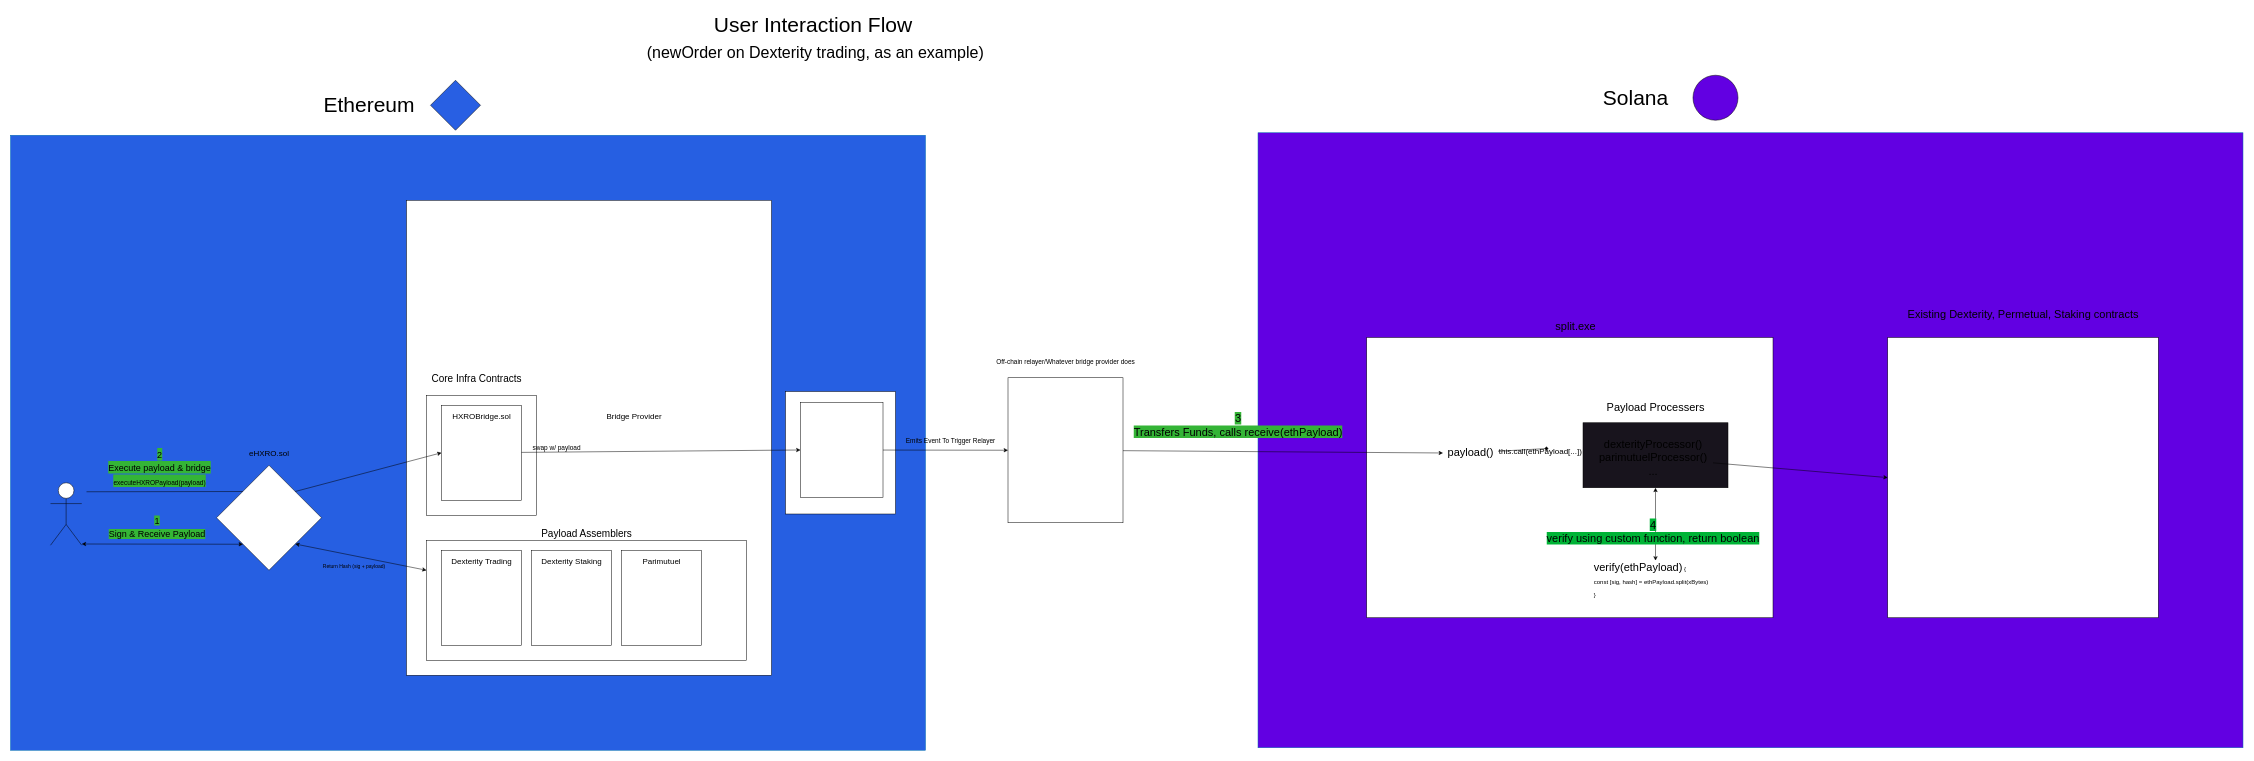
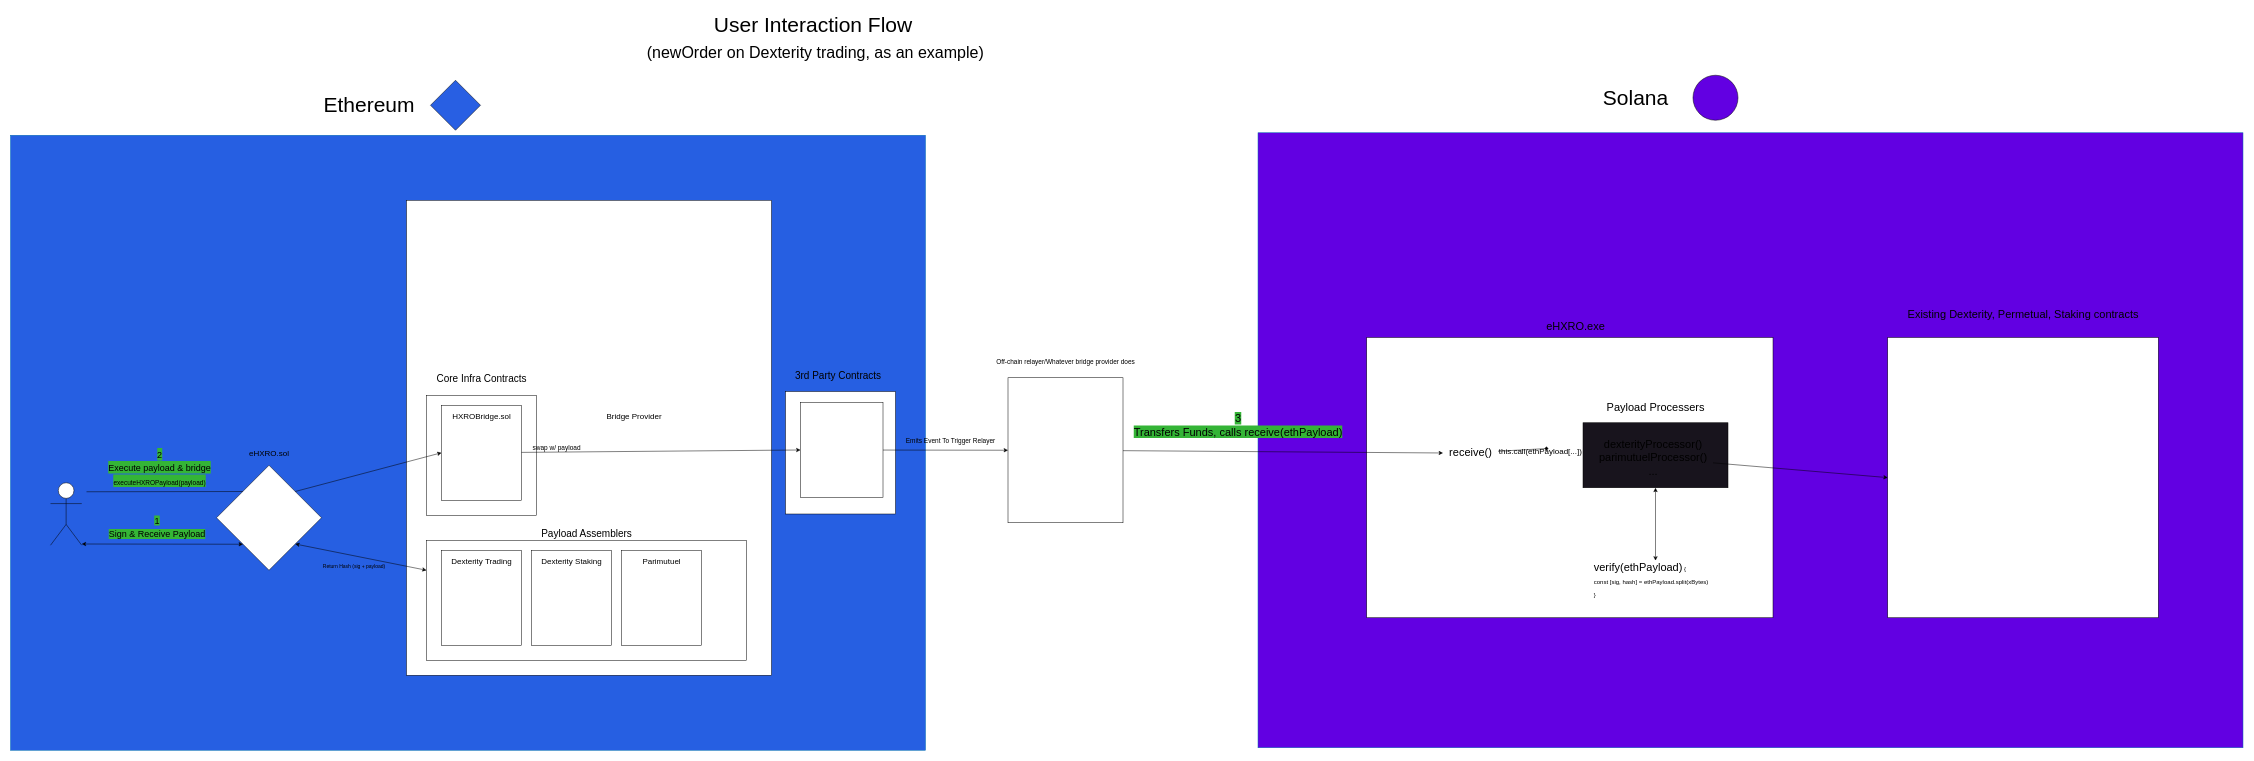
  <mxCell id="0" />
  <mxCell id="1" parent="0" />
  <mxCell id="2" value="" style="whiteSpace=wrap;html=1;fontSize=13;fillColor=#265FE2;fontColor=#ffffff;strokeColor=#006EAF;" parent="1" vertex="1"><mxGeometry x="20" y="270" width="1830" height="1230" as="geometry" /></mxCell>
  <mxCell id="3" value="User Interaction Flow&lt;br&gt;&lt;font style=&quot;font-size: 32px;&quot;&gt;&amp;nbsp;(newOrder on Dexterity trading, as an example)&lt;/font&gt;" style="text;html=1;align=center;verticalAlign=middle;resizable=0;points=[];autosize=1;strokeColor=none;fillColor=none;fontSize=42;" parent="1" vertex="1"><mxGeometry x="1270" y="20" width="710" height="110" as="geometry" /></mxCell>
  <mxCell id="4" value="" style="whiteSpace=wrap;html=1;fontSize=27;" parent="1" vertex="1"><mxGeometry x="812" y="400" width="730" height="950" as="geometry" /></mxCell>
  <mxCell id="5" value="" style="whiteSpace=wrap;html=1;" parent="1" vertex="1"><mxGeometry x="852" y="790" width="220" height="240" as="geometry" /></mxCell>
  <mxCell id="6" value="" style="whiteSpace=wrap;html=1;" parent="1" vertex="1"><mxGeometry x="852" y="1080" width="640" height="240" as="geometry" /></mxCell>
  <mxCell id="7" value="&lt;font style=&quot;font-size: 20px;&quot;&gt;Payload Assemblers&lt;/font&gt;" style="text;html=1;align=center;verticalAlign=middle;resizable=0;points=[];autosize=1;strokeColor=none;fillColor=none;fontSize=27;" parent="1" vertex="1"><mxGeometry x="1072" y="1040" width="200" height="50" as="geometry" /></mxCell>
  <mxCell id="8" value="" style="whiteSpace=wrap;html=1;fontSize=20;" parent="1" vertex="1"><mxGeometry x="882" y="1100" width="160" height="190" as="geometry" /></mxCell>
  <mxCell id="9" value="&lt;font style=&quot;font-size: 16px;&quot;&gt;Dexterity Trading&lt;/font&gt;" style="text;html=1;align=center;verticalAlign=middle;resizable=0;points=[];autosize=1;strokeColor=none;fillColor=none;fontSize=20;" parent="1" vertex="1"><mxGeometry x="892" y="1100" width="140" height="40" as="geometry" /></mxCell>
  <mxCell id="10" value="" style="whiteSpace=wrap;html=1;fontSize=20;" parent="1" vertex="1"><mxGeometry x="1062" y="1100" width="160" height="190" as="geometry" /></mxCell>
  <mxCell id="11" value="&lt;font style=&quot;font-size: 16px;&quot;&gt;Dexterity Staking&lt;/font&gt;" style="text;html=1;align=center;verticalAlign=middle;resizable=0;points=[];autosize=1;strokeColor=none;fillColor=none;fontSize=20;" parent="1" vertex="1"><mxGeometry x="1072" y="1100" width="140" height="40" as="geometry" /></mxCell>
  <mxCell id="12" value="" style="whiteSpace=wrap;html=1;fontSize=20;" parent="1" vertex="1"><mxGeometry x="1242" y="1100" width="160" height="190" as="geometry" /></mxCell>
  <mxCell id="13" value="" style="group" parent="1" vertex="1" connectable="0"><mxGeometry x="432" y="890" width="210" height="250" as="geometry" /></mxCell>
  <mxCell id="14" value="&lt;font style=&quot;font-size: 16px;&quot;&gt;eHXRO.sol&lt;/font&gt;" style="text;html=1;align=center;verticalAlign=middle;resizable=0;points=[];autosize=1;strokeColor=none;fillColor=none;" parent="13" vertex="1"><mxGeometry x="55" width="100" height="30" as="geometry" /></mxCell>
  <mxCell id="15" value="" style="rhombus;whiteSpace=wrap;html=1;fontSize=16;" parent="13" vertex="1"><mxGeometry y="40" width="210" height="210" as="geometry" /></mxCell>
- <mxCell id="16" value="&lt;font style=&quot;font-size: 20px;&quot;&gt;Core Infra Contracts&lt;/font&gt;" style="text;html=1;align=center;verticalAlign=middle;resizable=0;points=[];autosize=1;strokeColor=none;fillColor=none;fontSize=27;" parent="1" vertex="1"><mxGeometry x="852" y="730" width="200" height="50" as="geometry" /></mxCell>
+ <mxCell id="16" value="&lt;font style=&quot;font-size: 20px;&quot;&gt;Core Infra Contracts&lt;/font&gt;" style="text;html=1;align=center;verticalAlign=middle;resizable=0;points=[];autosize=1;strokeColor=none;fillColor=none;fontSize=27;" parent="1" vertex="1"><mxGeometry x="862" y="730" width="200" height="50" as="geometry" /></mxCell>
  <mxCell id="17" value="&lt;font style=&quot;font-size: 16px;&quot;&gt;Parimutuel&lt;/font&gt;" style="text;html=1;align=center;verticalAlign=middle;resizable=0;points=[];autosize=1;strokeColor=none;fillColor=none;fontSize=20;" parent="1" vertex="1"><mxGeometry x="1272" y="1100" width="100" height="40" as="geometry" /></mxCell>
  <mxCell id="18" value="" style="whiteSpace=wrap;html=1;fontSize=20;" parent="1" vertex="1"><mxGeometry x="882" y="810" width="160" height="190" as="geometry" /></mxCell>
  <mxCell id="19" value="&lt;span style=&quot;font-size: 16px;&quot;&gt;HXROBridge.sol&lt;/span&gt;" style="text;html=1;align=center;verticalAlign=middle;resizable=0;points=[];autosize=1;strokeColor=none;fillColor=none;fontSize=20;" parent="1" vertex="1"><mxGeometry x="892" y="810" width="140" height="40" as="geometry" /></mxCell>
  <mxCell id="20" style="edgeStyle=none;html=1;fontSize=22;endArrow=classic;endFill=1;startArrow=classic;startFill=1;" parent="1" edge="1"><mxGeometry relative="1" as="geometry"><mxPoint x="485" y="1088" as="targetPoint" /><mxPoint x="162.5" y="1087.5" as="sourcePoint" /></mxGeometry></mxCell>
  <mxCell id="21" style="edgeStyle=none;html=1;entryX=0;entryY=0;entryDx=0;entryDy=0;fontSize=10;startArrow=none;startFill=0;endArrow=none;endFill=0;" parent="1" target="15" edge="1"><mxGeometry relative="1" as="geometry"><mxPoint x="172" y="983" as="sourcePoint" /></mxGeometry></mxCell>
  <mxCell id="22" value="" style="shape=umlActor;verticalLabelPosition=bottom;verticalAlign=top;html=1;outlineConnect=0;fontSize=32;" parent="1" vertex="1"><mxGeometry x="100" y="965" width="62.5" height="125" as="geometry" /></mxCell>
  <mxCell id="23" value="&lt;font style=&quot;font-size: 18px;&quot;&gt;&lt;span style=&quot;background-color: rgb(53, 182, 54);&quot;&gt;1&lt;br&gt;Sign &amp;amp; Receive Payload&lt;/span&gt;&lt;br&gt;&lt;/font&gt;" style="text;html=1;align=center;verticalAlign=middle;resizable=0;points=[];autosize=1;strokeColor=none;fillColor=none;fontSize=22;" parent="1" vertex="1"><mxGeometry x="202.5" y="1017.5" width="220" height="70" as="geometry" /></mxCell>
  <mxCell id="24" style="edgeStyle=none;html=1;exitX=1;exitY=1;exitDx=0;exitDy=0;entryX=0;entryY=0.25;entryDx=0;entryDy=0;fontSize=18;startArrow=classic;startFill=1;" parent="1" source="15" target="6" edge="1"><mxGeometry relative="1" as="geometry" /></mxCell>
  <mxCell id="25" value="&lt;font style=&quot;font-size: 10px;&quot;&gt;Return Hash (sig + payload)&lt;/font&gt;" style="text;html=1;align=center;verticalAlign=middle;resizable=0;points=[];autosize=1;strokeColor=none;fillColor=none;fontSize=18;" parent="1" vertex="1"><mxGeometry x="632" y="1110" width="150" height="40" as="geometry" /></mxCell>
  <mxCell id="26" value="&lt;font style=&quot;&quot;&gt;&lt;span style=&quot;background-color: rgb(52, 181, 54);&quot;&gt;&lt;span style=&quot;font-size: 18px;&quot;&gt;2&lt;/span&gt;&lt;br&gt;&lt;span style=&quot;font-size: 18px;&quot;&gt;Execute payload &amp;amp; bridge&lt;/span&gt;&lt;br&gt;&lt;font style=&quot;font-size: 13px;&quot;&gt;executeHXROPayload(payload)&lt;/font&gt;&lt;/span&gt;&lt;br&gt;&lt;/font&gt;" style="text;html=1;align=center;verticalAlign=middle;resizable=0;points=[];autosize=1;strokeColor=none;fillColor=none;fontSize=22;" parent="1" vertex="1"><mxGeometry x="202.5" y="890" width="230" height="90" as="geometry" /></mxCell>
  <mxCell id="27" style="edgeStyle=none;html=1;exitX=1;exitY=0;exitDx=0;exitDy=0;entryX=0;entryY=0.5;entryDx=0;entryDy=0;fontSize=13;startArrow=none;startFill=0;endArrow=classic;endFill=1;" parent="1" source="15" target="18" edge="1"><mxGeometry relative="1" as="geometry" /></mxCell>
  <mxCell id="28" value="" style="whiteSpace=wrap;html=1;" parent="1" vertex="1"><mxGeometry x="1570" y="782.5" width="220" height="245" as="geometry" /></mxCell>
+ <mxCell id="29" value="&lt;font style=&quot;font-size: 20px;&quot;&gt;3rd Party Contracts&lt;/font&gt;" style="text;html=1;align=center;verticalAlign=middle;resizable=0;points=[];autosize=1;strokeColor=none;fillColor=none;fontSize=27;" parent="1" vertex="1"><mxGeometry x="1575" y="722.5" width="200" height="50" as="geometry" /></mxCell>
  <mxCell id="30" style="edgeStyle=none;html=1;entryX=0;entryY=0.5;entryDx=0;entryDy=0;fontSize=13;startArrow=none;startFill=0;endArrow=classic;endFill=1;" parent="1" source="31" target="35" edge="1"><mxGeometry relative="1" as="geometry" /></mxCell>
  <mxCell id="31" value="" style="whiteSpace=wrap;html=1;fontSize=20;" parent="1" vertex="1"><mxGeometry x="1600" y="804.5" width="165" height="190" as="geometry" /></mxCell>
  <mxCell id="32" value="&lt;span style=&quot;font-size: 16px;&quot;&gt;Bridge Provider&lt;/span&gt;" style="text;html=1;align=center;verticalAlign=middle;resizable=0;points=[];autosize=1;strokeColor=none;fillColor=none;fontSize=20;" parent="1" vertex="1"><mxGeometry x="1202" y="810" width="130" height="40" as="geometry" /></mxCell>
  <mxCell id="33" style="edgeStyle=none;html=1;entryX=0;entryY=0.5;entryDx=0;entryDy=0;fontSize=13;startArrow=none;startFill=0;endArrow=classic;endFill=1;" parent="1" source="18" target="31" edge="1"><mxGeometry relative="1" as="geometry" /></mxCell>
  <mxCell id="34" value="swap w/ payload" style="text;html=1;align=center;verticalAlign=middle;resizable=0;points=[];autosize=1;strokeColor=none;fillColor=none;fontSize=13;" parent="1" vertex="1"><mxGeometry x="1052" y="880" width="120" height="30" as="geometry" /></mxCell>
  <mxCell id="35" value="" style="whiteSpace=wrap;html=1;fontSize=13;" parent="1" vertex="1"><mxGeometry x="2015" y="755" width="230" height="290" as="geometry" /></mxCell>
  <mxCell id="36" value="Emits Event To Trigger Relayer" style="text;html=1;align=center;verticalAlign=middle;resizable=0;points=[];autosize=1;strokeColor=none;fillColor=none;fontSize=13;" parent="1" vertex="1"><mxGeometry x="1800" y="865" width="200" height="30" as="geometry" /></mxCell>
  <mxCell id="37" value="Off-chain relayer/Whatever bridge provider does" style="text;html=1;align=center;verticalAlign=middle;resizable=0;points=[];autosize=1;strokeColor=none;fillColor=none;fontSize=13;" parent="1" vertex="1"><mxGeometry x="1980" y="708" width="300" height="30" as="geometry" /></mxCell>
  <mxCell id="38" value="&lt;font style=&quot;font-size: 42px;&quot;&gt;Ethereum&lt;/font&gt;" style="text;html=1;align=center;verticalAlign=middle;resizable=0;points=[];autosize=1;strokeColor=none;fillColor=none;fontSize=13;" parent="1" vertex="1"><mxGeometry x="632" y="180" width="210" height="60" as="geometry" /></mxCell>
  <mxCell id="39" value="" style="rhombus;whiteSpace=wrap;html=1;fontSize=16;fillColor=#285fe3;" parent="1" vertex="1"><mxGeometry x="860" y="160" width="100" height="100" as="geometry" /></mxCell>
  <mxCell id="40" value="" style="whiteSpace=wrap;html=1;fontSize=13;fillColor=#6200E2;fontColor=#ffffff;strokeColor=#006EAF;" parent="1" vertex="1"><mxGeometry x="2515" y="265" width="1970" height="1230" as="geometry" /></mxCell>
  <mxCell id="41" value="&lt;font style=&quot;font-size: 42px;&quot;&gt;Solana&lt;/font&gt;" style="text;html=1;align=center;verticalAlign=middle;resizable=0;points=[];autosize=1;strokeColor=none;fillColor=none;fontSize=13;" parent="1" vertex="1"><mxGeometry x="3195" y="165" width="150" height="60" as="geometry" /></mxCell>
  <mxCell id="42" value="" style="ellipse;whiteSpace=wrap;html=1;fontSize=42;fillColor=#6200E2;" parent="1" vertex="1"><mxGeometry x="3385" y="150" width="90" height="90" as="geometry" /></mxCell>
  <mxCell id="43" value="" style="whiteSpace=wrap;html=1;fontSize=42;" parent="1" vertex="1"><mxGeometry x="2732.5" y="674.5" width="812.5" height="560.5" as="geometry" /></mxCell>
- <mxCell id="44" value="&lt;font style=&quot;font-size: 22px;&quot;&gt;split.exe&lt;/font&gt;" style="text;html=1;align=center;verticalAlign=middle;resizable=0;points=[];autosize=1;strokeColor=none;fillColor=none;fontSize=42;" parent="1" vertex="1"><mxGeometry x="3080" y="614.5" width="140" height="60" as="geometry" /></mxCell>
+ <mxCell id="44" value="&lt;font style=&quot;font-size: 22px;&quot;&gt;eHXRO.exe&lt;/font&gt;" style="text;html=1;align=center;verticalAlign=middle;resizable=0;points=[];autosize=1;strokeColor=none;fillColor=none;fontSize=42;" parent="1" vertex="1"><mxGeometry x="3080" y="614.5" width="140" height="60" as="geometry" /></mxCell>
  <mxCell id="45" style="edgeStyle=none;html=1;entryX=0;entryY=0.512;entryDx=0;entryDy=0;fontSize=22;startArrow=none;startFill=0;endArrow=classic;endFill=1;entryPerimeter=0;" parent="1" source="35" target="49" edge="1"><mxGeometry relative="1" as="geometry" /></mxCell>
  <mxCell id="46" value="&lt;font style=&quot;font-size: 22px; background-color: rgb(52, 180, 54);&quot;&gt;3&lt;br&gt;Transfers Funds, calls receive(ethPayload)&lt;/font&gt;" style="text;html=1;align=center;verticalAlign=middle;resizable=0;points=[];autosize=1;strokeColor=none;fillColor=none;fontSize=22;" parent="1" vertex="1"><mxGeometry x="2255" y="815" width="440" height="70" as="geometry" /></mxCell>
  <mxCell id="47" style="edgeStyle=none;html=1;entryX=0.5;entryY=0.063;entryDx=0;entryDy=0;entryPerimeter=0;fontSize=22;startArrow=classic;startFill=1;endArrow=classic;endFill=1;exitX=0.5;exitY=1;exitDx=0;exitDy=0;" parent="1" source="53" target="50" edge="1"><mxGeometry relative="1" as="geometry" /></mxCell>
  <mxCell id="48" style="edgeStyle=none;html=1;entryX=0.532;entryY=0.411;entryDx=0;entryDy=0;entryPerimeter=0;fontSize=22;startArrow=none;startFill=0;endArrow=classic;endFill=1;" parent="1" source="59" target="43" edge="1"><mxGeometry relative="1" as="geometry" /></mxCell>
- <mxCell id="49" value="payload()" style="text;html=1;align=center;verticalAlign=middle;resizable=0;points=[];autosize=1;strokeColor=none;fillColor=none;fontSize=22;" parent="1" vertex="1"><mxGeometry x="2885" y="885" width="110" height="40" as="geometry" /></mxCell>
+ <mxCell id="49" value="receive()" style="text;html=1;align=center;verticalAlign=middle;resizable=0;points=[];autosize=1;strokeColor=none;fillColor=none;fontSize=22;" parent="1" vertex="1"><mxGeometry x="2885" y="885" width="110" height="40" as="geometry" /></mxCell>
  <mxCell id="50" value="&lt;font style=&quot;font-size: 22px;&quot;&gt;verify(ethPayload)&lt;/font&gt;&lt;font style=&quot;font-size: 12px;&quot;&gt; {&lt;br&gt;const [sig, hash] = ethPayload.split(xBytes)&lt;br&gt;}&lt;/font&gt;" style="text;html=1;align=left;verticalAlign=middle;resizable=0;points=[];autosize=1;strokeColor=none;fillColor=none;fontSize=22;" parent="1" vertex="1"><mxGeometry x="3185" y="1115" width="250" height="90" as="geometry" /></mxCell>
- <mxCell id="51" value="&lt;font style=&quot;font-size: 22px; background-color: rgb(0, 179, 54);&quot;&gt;4&lt;br&gt;verify using custom function, return boolean&lt;/font&gt;" style="text;html=1;align=center;verticalAlign=middle;resizable=0;points=[];autosize=1;strokeColor=none;fillColor=none;fontSize=22;" parent="1" vertex="1"><mxGeometry x="3080" y="1028" width="450" height="70" as="geometry" /></mxCell>
  <mxCell id="52" value="Payload Processers" style="text;html=1;align=center;verticalAlign=middle;resizable=0;points=[];autosize=1;strokeColor=none;fillColor=none;fontSize=22;" parent="1" vertex="1"><mxGeometry x="3200" y="795" width="220" height="40" as="geometry" /></mxCell>
  <mxCell id="53" value="" style="whiteSpace=wrap;html=1;labelBackgroundColor=#35b636;fontSize=22;fillColor=#18141d;" parent="1" vertex="1"><mxGeometry x="3165" y="845" width="290" height="130" as="geometry" /></mxCell>
  <mxCell id="54" style="edgeStyle=none;html=1;entryX=0;entryY=0.5;entryDx=0;entryDy=0;fontSize=16;startArrow=none;startFill=0;endArrow=classic;endFill=1;" parent="1" source="55" target="56" edge="1"><mxGeometry relative="1" as="geometry" /></mxCell>
  <mxCell id="55" value="dexterityProcessor()&lt;br&gt;&lt;span style=&quot;color: rgba(0, 0, 0, 0); font-family: monospace; font-size: 0px; text-align: start;&quot;&gt;%3CmxGraphModel%3E%3Croot%3E%3CmxCell%20id%3D%220%22%2F%3E%3CmxCell%20id%3D%221%22%20parent%3D%220%22%2F%3E%3CmxCell%20id%3D%222%22%20value%3D%22%26lt%3Bfont%20style%3D%26quot%3Bfont-size%3A%2016px%3B%26quot%3B%26gt%3BParimutuel%26lt%3B%2Ffont%26gt%3B%22%20style%3D%22text%3Bhtml%3D1%3Balign%3Dcenter%3BverticalAlign%3Dmiddle%3Bresizable%3D0%3Bpoints%3D%5B%5D%3Bautosize%3D1%3BstrokeColor%3Dnone%3BfillColor%3Dnone%3BfontSize%3D20%3B%22%20vertex%3D%221%22%20parent%3D%221%22%3E%3CmxGeometry%20x%3D%221102%22%20y%3D%222160%22%20width%3D%22100%22%20height%3D%2240%22%20as%3D%22geometry%22%2F%3E%3C%2FmxCell%3E%3C%2Froot%3E%3C%2FmxGraphModel%pe&lt;/span&gt;parimutuelProcessor()&lt;br&gt;..." style="text;html=1;align=center;verticalAlign=middle;resizable=0;points=[];autosize=1;strokeColor=none;fillColor=none;fontSize=22;" parent="1" vertex="1"><mxGeometry x="3185" y="870" width="240" height="90" as="geometry" /></mxCell>
  <mxCell id="56" value="" style="whiteSpace=wrap;html=1;fontSize=42;" parent="1" vertex="1"><mxGeometry x="3774.5" y="674.5" width="541" height="560.5" as="geometry" /></mxCell>
  <mxCell id="57" value="&lt;font style=&quot;font-size: 22px;&quot;&gt;Existing Dexterity, Permetual, Staking contracts&lt;/font&gt;" style="text;html=1;align=center;verticalAlign=middle;resizable=0;points=[];autosize=1;strokeColor=none;fillColor=none;fontSize=42;" parent="1" vertex="1"><mxGeometry x="3800" y="592" width="490" height="60" as="geometry" /></mxCell>
  <mxCell id="58" value="" style="edgeStyle=none;html=1;entryX=0.532;entryY=0.411;entryDx=0;entryDy=0;entryPerimeter=0;fontSize=22;startArrow=none;startFill=0;endArrow=diamond;endFill=1;" parent="1" source="49" target="59" edge="1"><mxGeometry relative="1" as="geometry"><mxPoint x="2995" y="904.967" as="sourcePoint" /><mxPoint x="3164.75" y="904.865" as="targetPoint" /></mxGeometry></mxCell>
  <mxCell id="59" value="&lt;font style=&quot;font-size: 16px;&quot;&gt;this.call(ethPayload[...])&lt;/font&gt;" style="text;html=1;align=left;verticalAlign=middle;resizable=0;points=[];autosize=1;strokeColor=none;fillColor=none;fontSize=22;" parent="1" vertex="1"><mxGeometry x="2995" y="880" width="190" height="40" as="geometry" /></mxCell>
